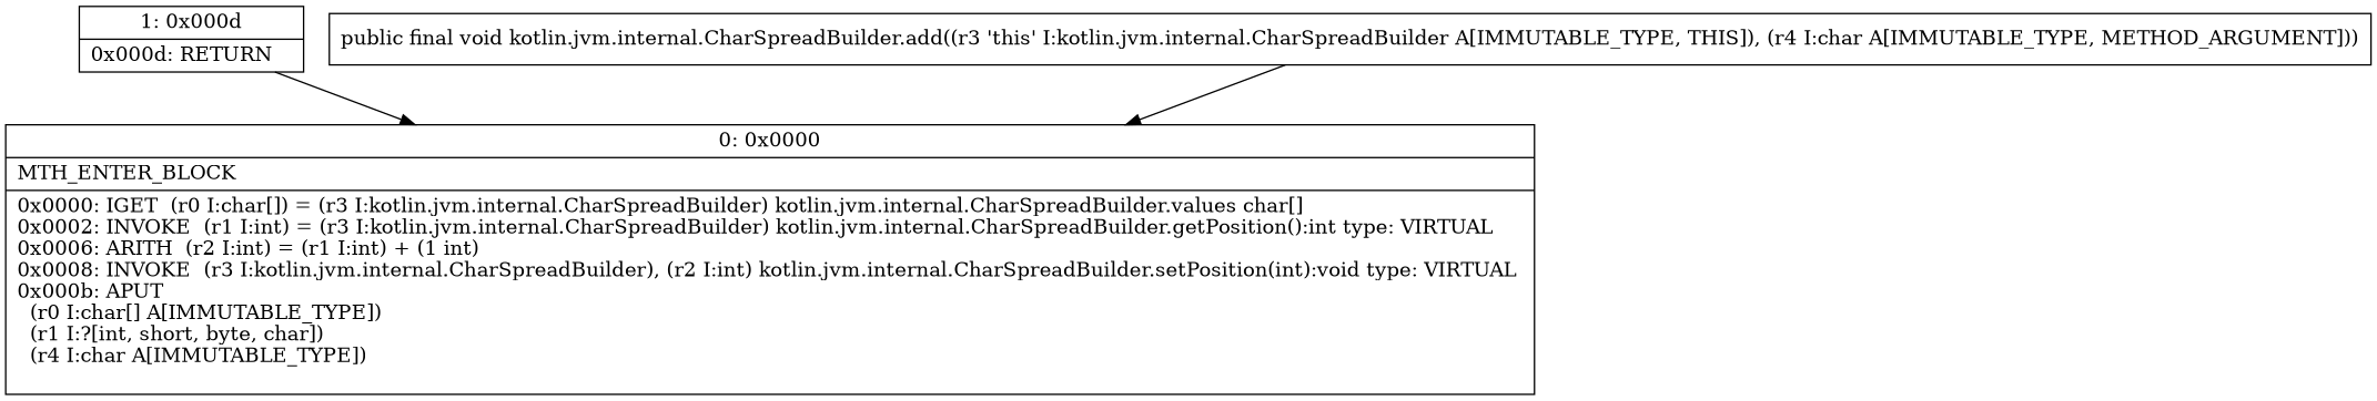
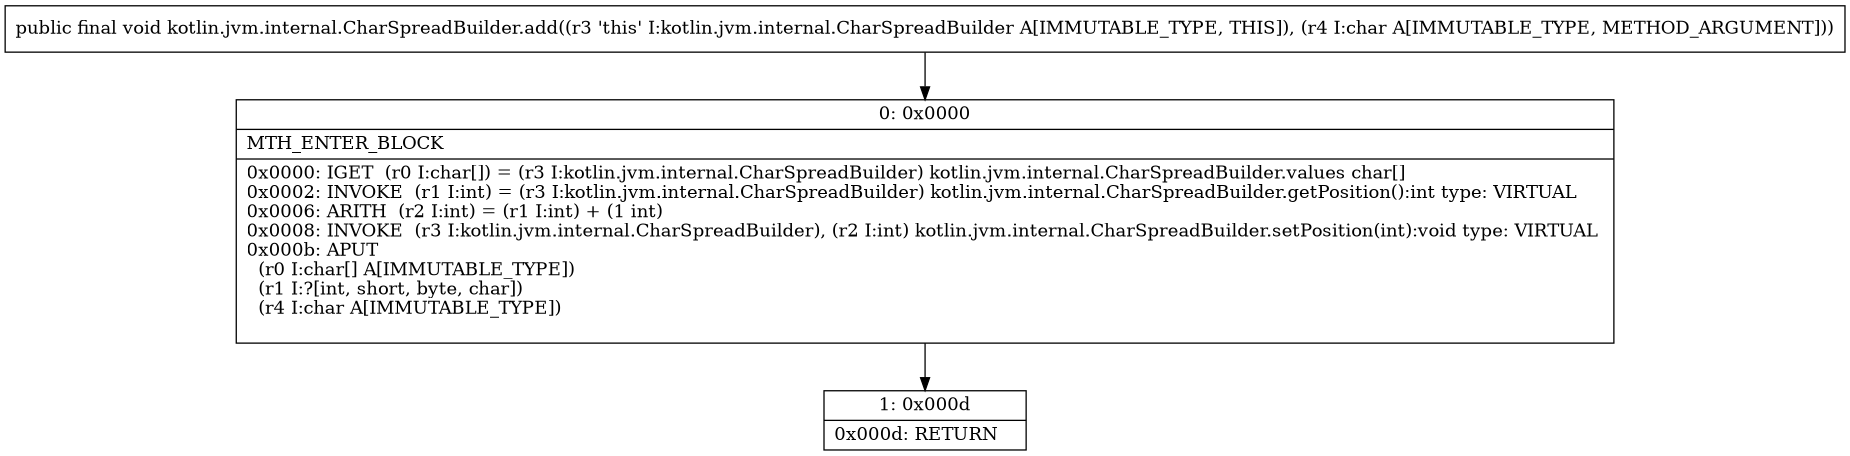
  digraph {
    node [shape=record]
    n1 [label="{0\:\ 0x0000|MTH_ENTER_BLOCK\l|0x0000: IGET  (r0 I:char[]) = (r3 I:kotlin.jvm.internal.CharSpreadBuilder) kotlin.jvm.internal.CharSpreadBuilder.values char[] \l0x0002: INVOKE  (r1 I:int) = (r3 I:kotlin.jvm.internal.CharSpreadBuilder) kotlin.jvm.internal.CharSpreadBuilder.getPosition():int type: VIRTUAL \l0x0006: ARITH  (r2 I:int) = (r1 I:int) + (1 int) \l0x0008: INVOKE  (r3 I:kotlin.jvm.internal.CharSpreadBuilder), (r2 I:int) kotlin.jvm.internal.CharSpreadBuilder.setPosition(int):void type: VIRTUAL \l0x000b: APUT  \l  (r0 I:char[] A[IMMUTABLE_TYPE])\l  (r1 I:?[int, short, byte, char])\l  (r4 I:char A[IMMUTABLE_TYPE])\l \l}"]
    n2 [label="{1\:\ 0x000d|0x000d: RETURN   \l}"]
    n3 [label="{public final void kotlin.jvm.internal.CharSpreadBuilder.add((r3 'this' I:kotlin.jvm.internal.CharSpreadBuilder A[IMMUTABLE_TYPE, THIS]), (r4 I:char A[IMMUTABLE_TYPE, METHOD_ARGUMENT])) }"]
-   n2 -> n1
+   n1 -> n2
    n3 -> n1
  }
